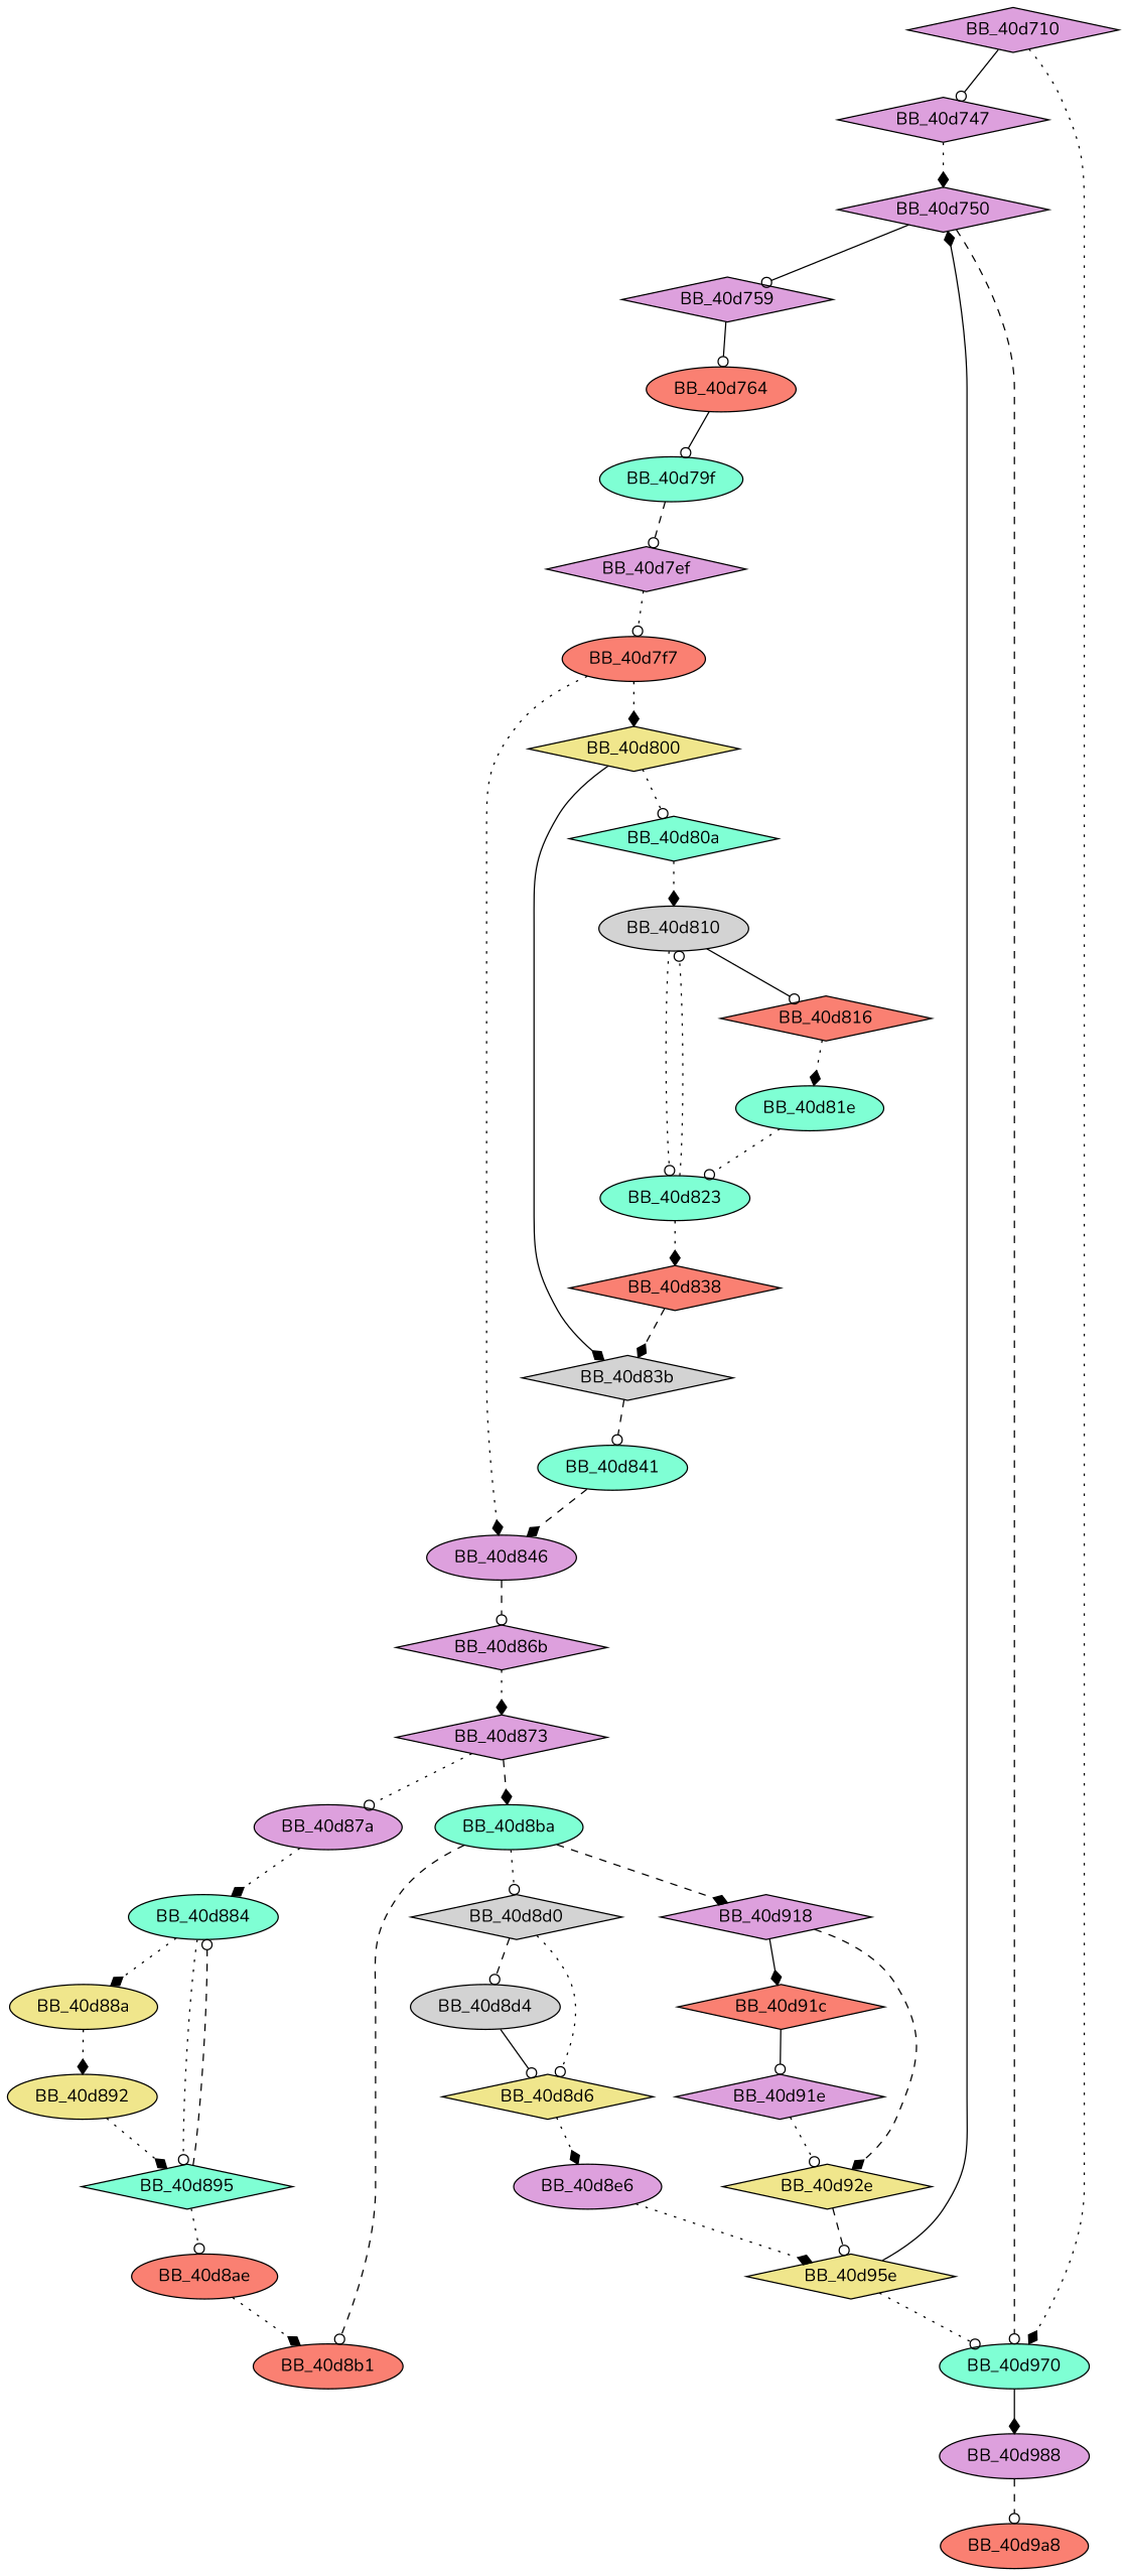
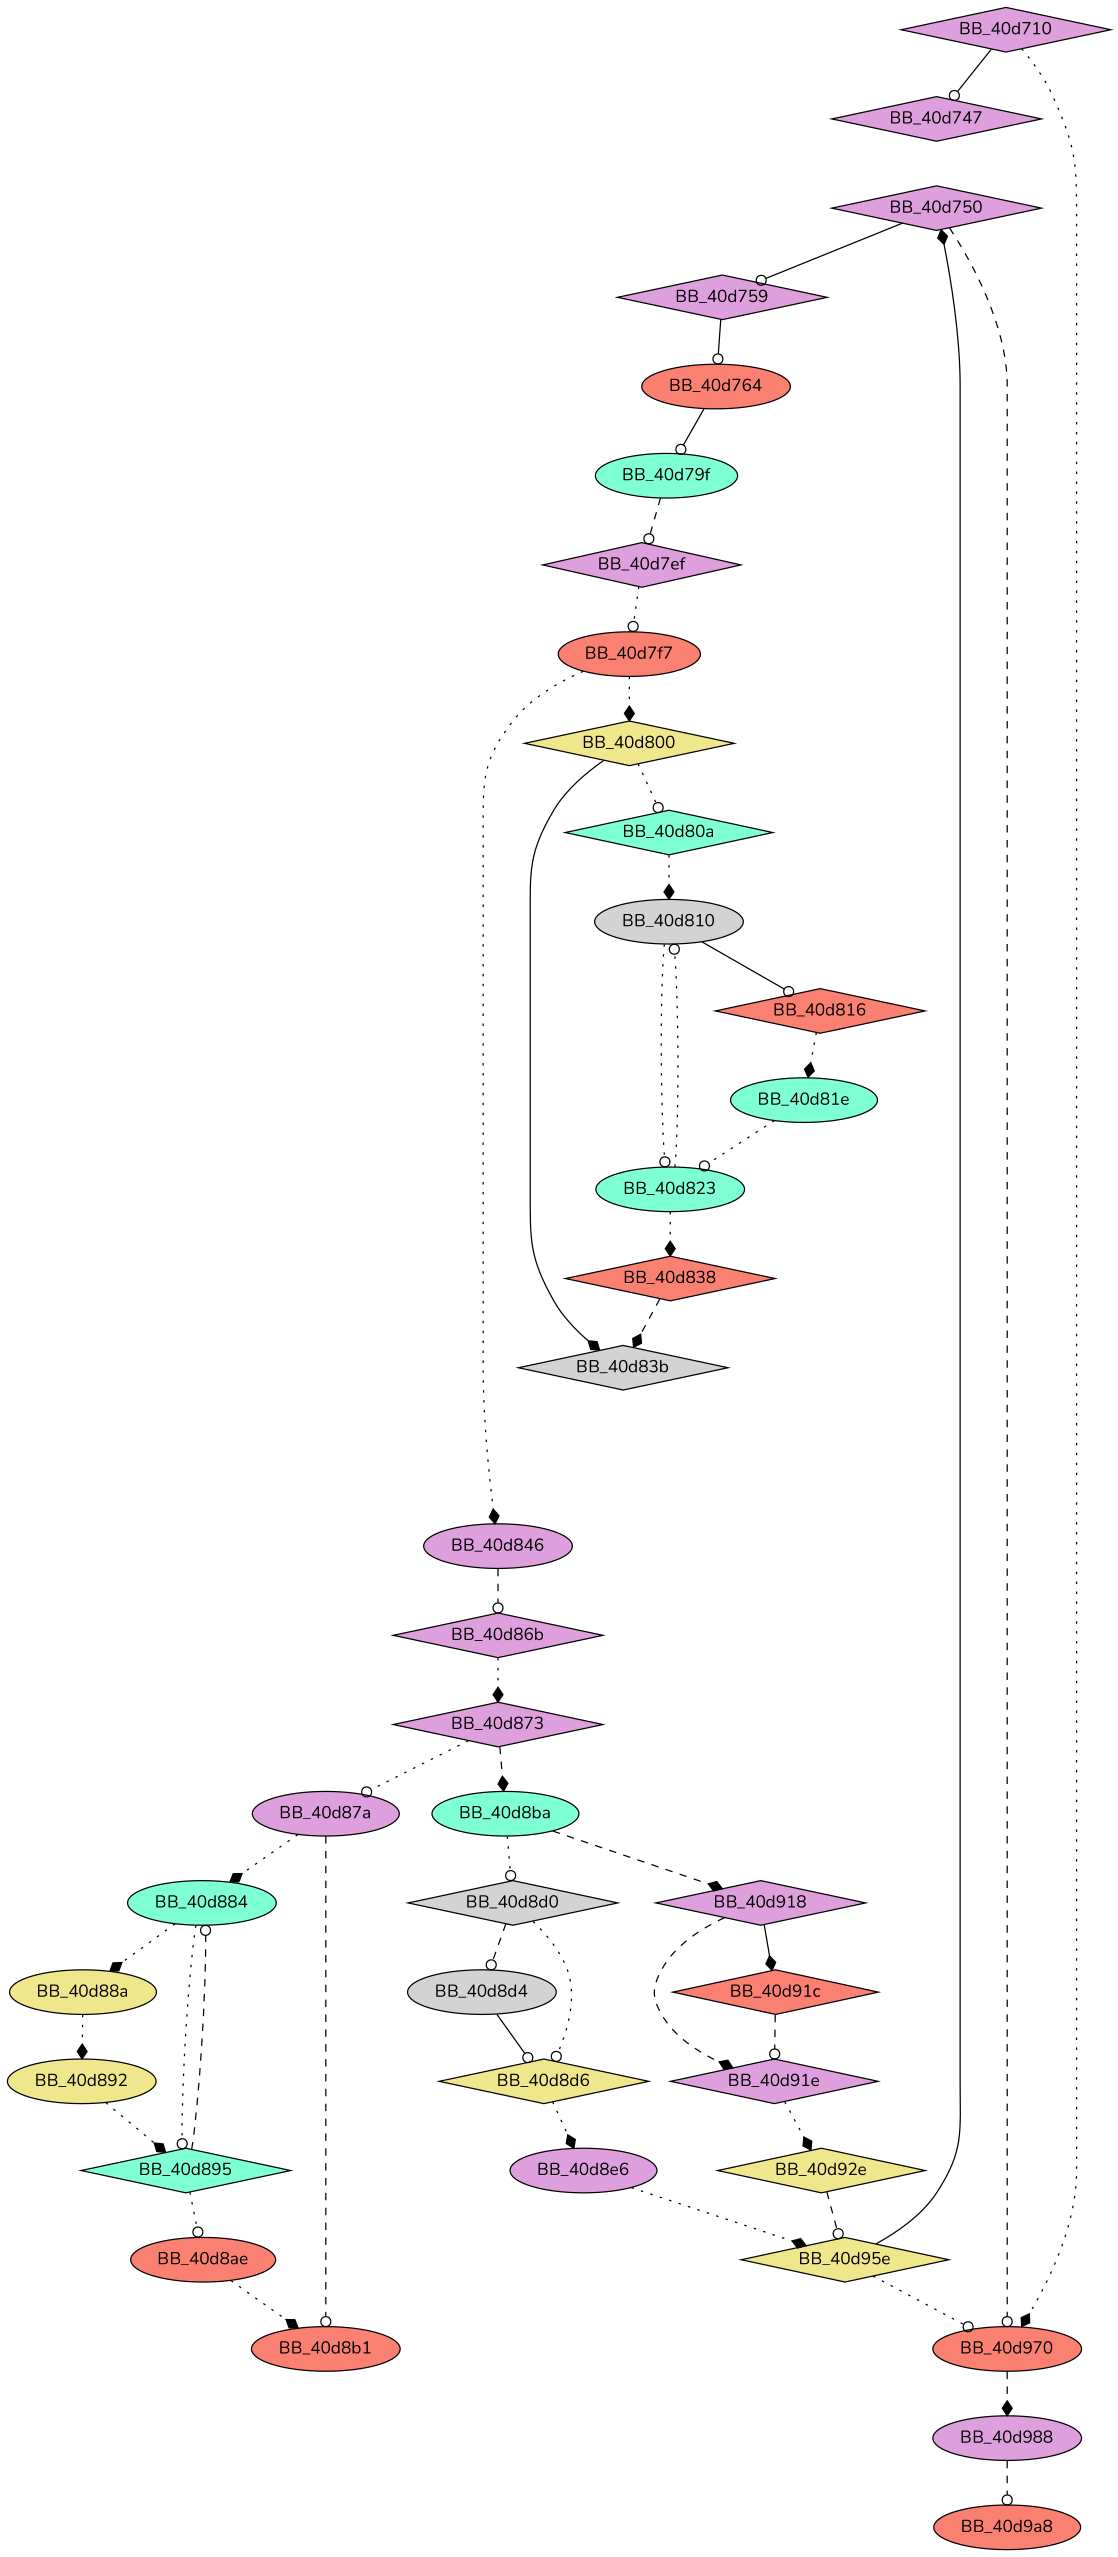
  digraph {
    fontname=Nunito
    node [fillcolor=plum fontname=Nunito shape=diamond style=filled]
    edge [arrowhead=odot fontname=Nunito style=dotted]
    BB_40d710
    BB_40d747
-   BB_40d970 [fillcolor=aquamarine shape=ellipse]
+   BB_40d970 [fillcolor=salmon shape=ellipse]
    BB_40d750
    BB_40d988 [shape=ellipse]
    BB_40d759
    BB_40d9a8 [fillcolor=salmon shape=ellipse]
    BB_40d764 [fillcolor=salmon shape=ellipse]
    BB_40d79f [fillcolor=aquamarine shape=ellipse]
    BB_40d7ef
    BB_40d7f7 [fillcolor=salmon shape=ellipse]
    BB_40d800 [fillcolor=khaki]
    BB_40d846 [shape=ellipse]
    BB_40d80a [fillcolor=aquamarine]
    BB_40d83b [fillcolor=lightgrey]
    BB_40d86b
    BB_40d810 [fillcolor=lightgrey shape=ellipse]
-   BB_40d841 [fillcolor=aquamarine shape=ellipse]
    BB_40d873
    BB_40d816 [fillcolor=salmon]
    BB_40d823 [fillcolor=aquamarine shape=ellipse]
    BB_40d81e [fillcolor=aquamarine shape=ellipse]
    BB_40d838 [fillcolor=salmon]
    BB_40d87a [shape=ellipse]
    BB_40d8ba [fillcolor=aquamarine shape=ellipse]
    BB_40d884 [fillcolor=aquamarine shape=ellipse]
    BB_40d8b1 [fillcolor=salmon shape=ellipse]
    BB_40d8d0 [fillcolor=lightgrey]
    BB_40d918
    BB_40d88a [fillcolor=khaki shape=ellipse]
    BB_40d895 [fillcolor=aquamarine]
    BB_40d8d4 [fillcolor=lightgrey shape=ellipse]
    BB_40d8d6 [fillcolor=khaki]
    BB_40d91c [fillcolor=salmon]
    BB_40d91e
    BB_40d892 [fillcolor=khaki shape=ellipse]
    BB_40d8ae [fillcolor=salmon shape=ellipse]
    BB_40d8e6 [shape=ellipse]
    BB_40d92e [fillcolor=khaki]
    BB_40d95e [fillcolor=khaki]
    BB_40d710 -> BB_40d747 [style=solid]
    BB_40d710 -> BB_40d970 [arrowhead=diamond]
-   BB_40d747 -> BB_40d750 [arrowhead=diamond]
-   BB_40d970 -> BB_40d988 [arrowhead=diamond style=solid]
+   BB_40d970 -> BB_40d988 [arrowhead=diamond style=dashed]
    BB_40d750 -> BB_40d970 [style=dashed]
    BB_40d750 -> BB_40d759 [style=solid]
    BB_40d988 -> BB_40d9a8 [style=dashed]
    BB_40d759 -> BB_40d764 [style=solid]
    BB_40d764 -> BB_40d79f [style=solid]
    BB_40d79f -> BB_40d7ef [style=dashed]
    BB_40d7ef -> BB_40d7f7
    BB_40d7f7 -> BB_40d800 [arrowhead=diamond]
    BB_40d7f7 -> BB_40d846 [arrowhead=diamond]
    BB_40d800 -> BB_40d80a
    BB_40d800 -> BB_40d83b [arrowhead=diamond style=solid]
    BB_40d846 -> BB_40d86b [style=dashed]
    BB_40d80a -> BB_40d810 [arrowhead=diamond]
-   BB_40d83b -> BB_40d841 [style=dashed]
    BB_40d86b -> BB_40d873 [arrowhead=diamond]
    BB_40d810 -> BB_40d816 [style=solid]
    BB_40d810 -> BB_40d823
-   BB_40d841 -> BB_40d846 [arrowhead=diamond style=dashed]
    BB_40d873 -> BB_40d87a
    BB_40d873 -> BB_40d8ba [arrowhead=diamond style=dashed]
    BB_40d816 -> BB_40d81e [arrowhead=diamond]
    BB_40d823 -> BB_40d810
    BB_40d823 -> BB_40d838 [arrowhead=diamond]
    BB_40d81e -> BB_40d823
    BB_40d838 -> BB_40d83b [arrowhead=diamond style=dashed]
    BB_40d87a -> BB_40d884 [arrowhead=diamond]
-   BB_40d8ba -> BB_40d8b1 [style=dashed]
+   BB_40d87a -> BB_40d8b1 [style=dashed]
    BB_40d8ba -> BB_40d8d0
    BB_40d8ba -> BB_40d918 [arrowhead=diamond style=dashed]
    BB_40d884 -> BB_40d88a [arrowhead=diamond]
    BB_40d884 -> BB_40d895
    BB_40d8d0 -> BB_40d8d4 [style=dashed]
    BB_40d8d0 -> BB_40d8d6
    BB_40d918 -> BB_40d91c [arrowhead=diamond style=solid]
-   BB_40d918 -> BB_40d92e [arrowhead=diamond style=dashed]
+   BB_40d918 -> BB_40d91e [arrowhead=diamond style=dashed]
    BB_40d88a -> BB_40d892 [arrowhead=diamond]
    BB_40d895 -> BB_40d884 [style=dashed]
    BB_40d895 -> BB_40d8ae
    BB_40d8d4 -> BB_40d8d6 [style=solid]
    BB_40d8d6 -> BB_40d8e6 [arrowhead=diamond]
-   BB_40d91c -> BB_40d91e [style=solid]
-   BB_40d91e -> BB_40d92e
+   BB_40d91c -> BB_40d91e [style=dashed]
+   BB_40d91e -> BB_40d92e [arrowhead=diamond]
    BB_40d892 -> BB_40d895 [arrowhead=diamond]
    BB_40d8ae -> BB_40d8b1 [arrowhead=diamond]
    BB_40d8e6 -> BB_40d95e [arrowhead=diamond]
    BB_40d92e -> BB_40d95e [style=dashed]
    BB_40d95e -> BB_40d970
    BB_40d95e -> BB_40d750 [arrowhead=diamond style=solid]
  }
